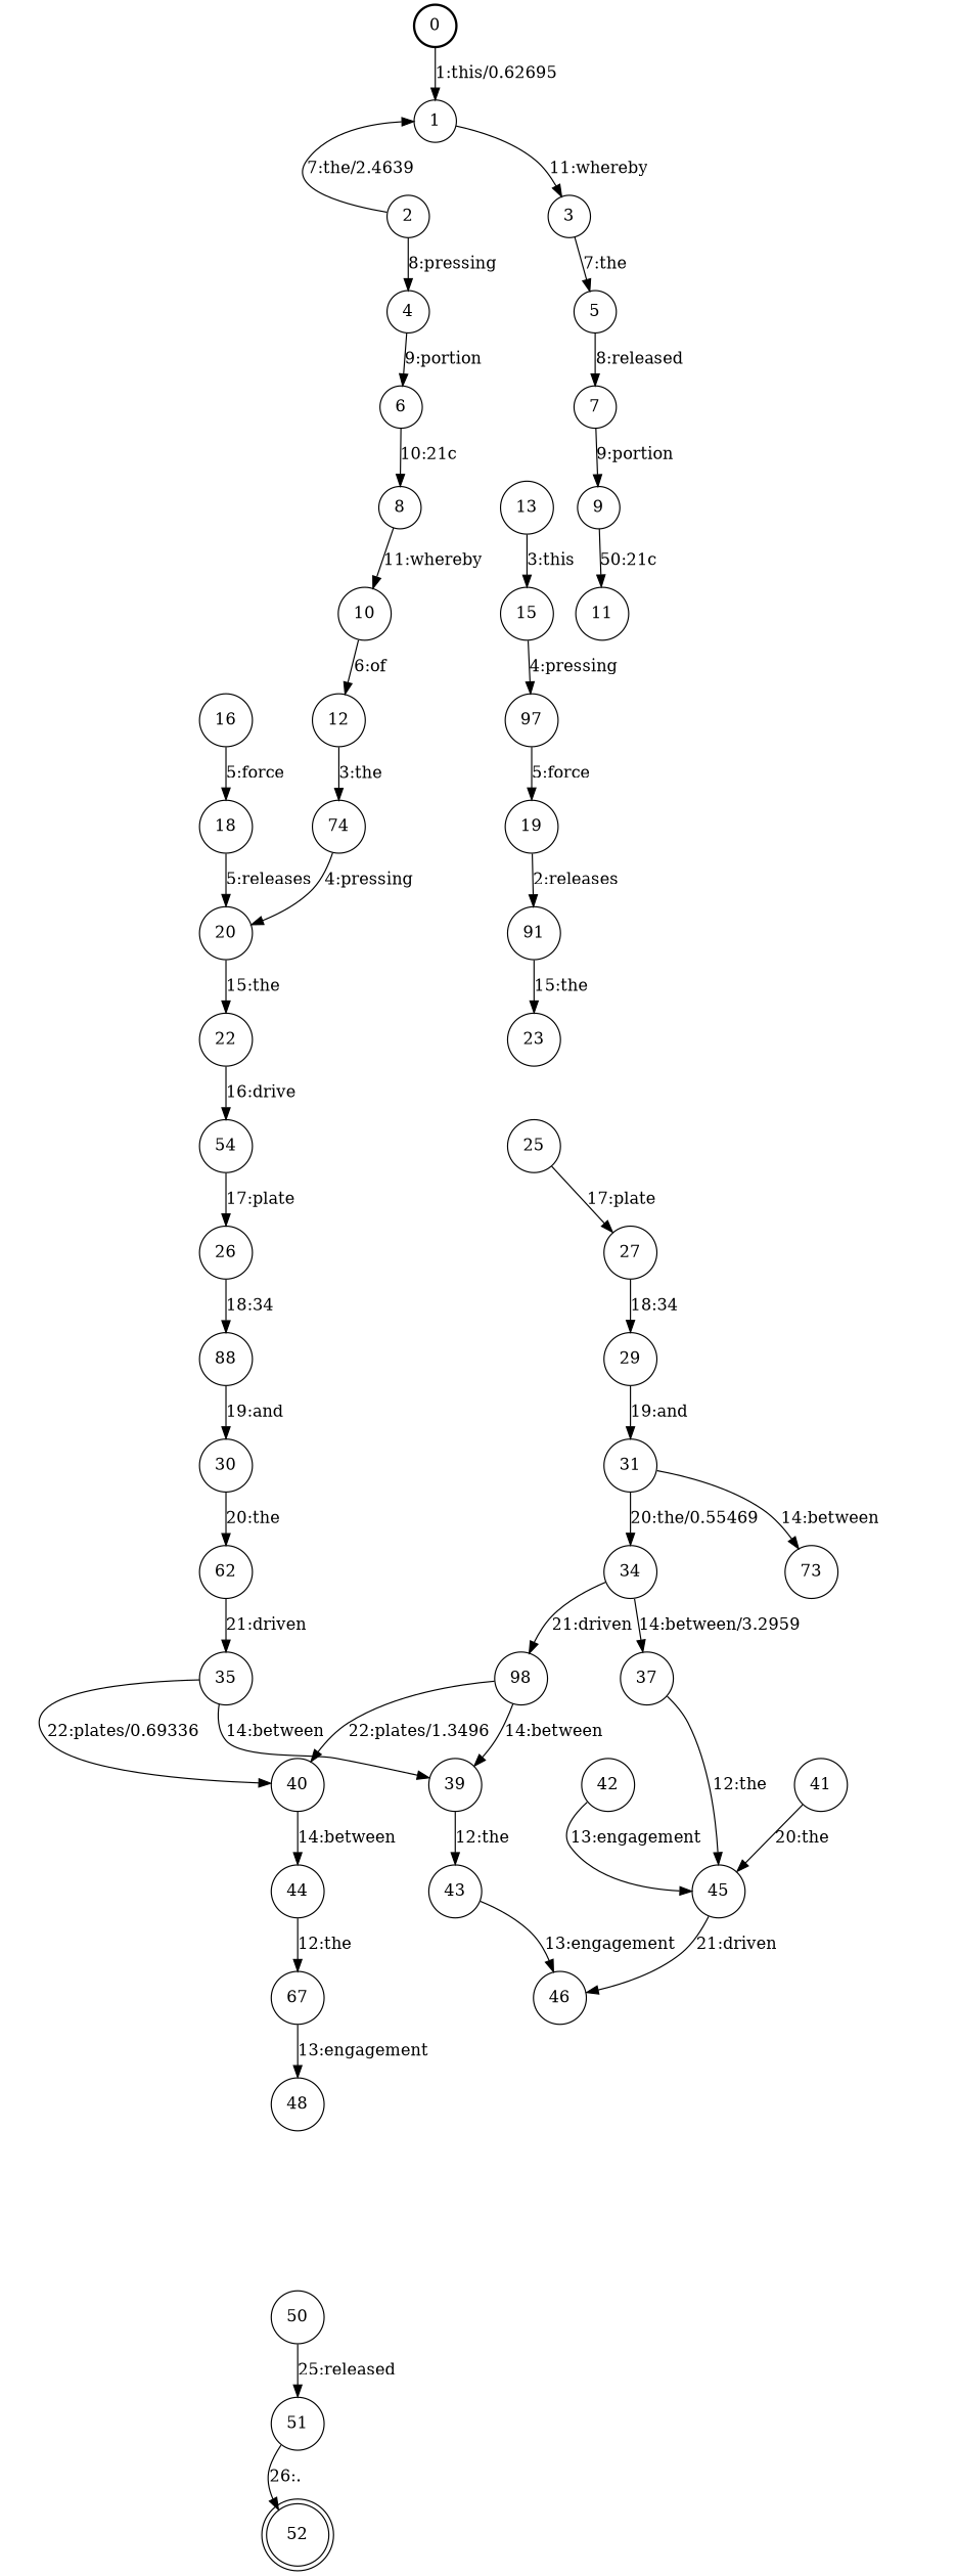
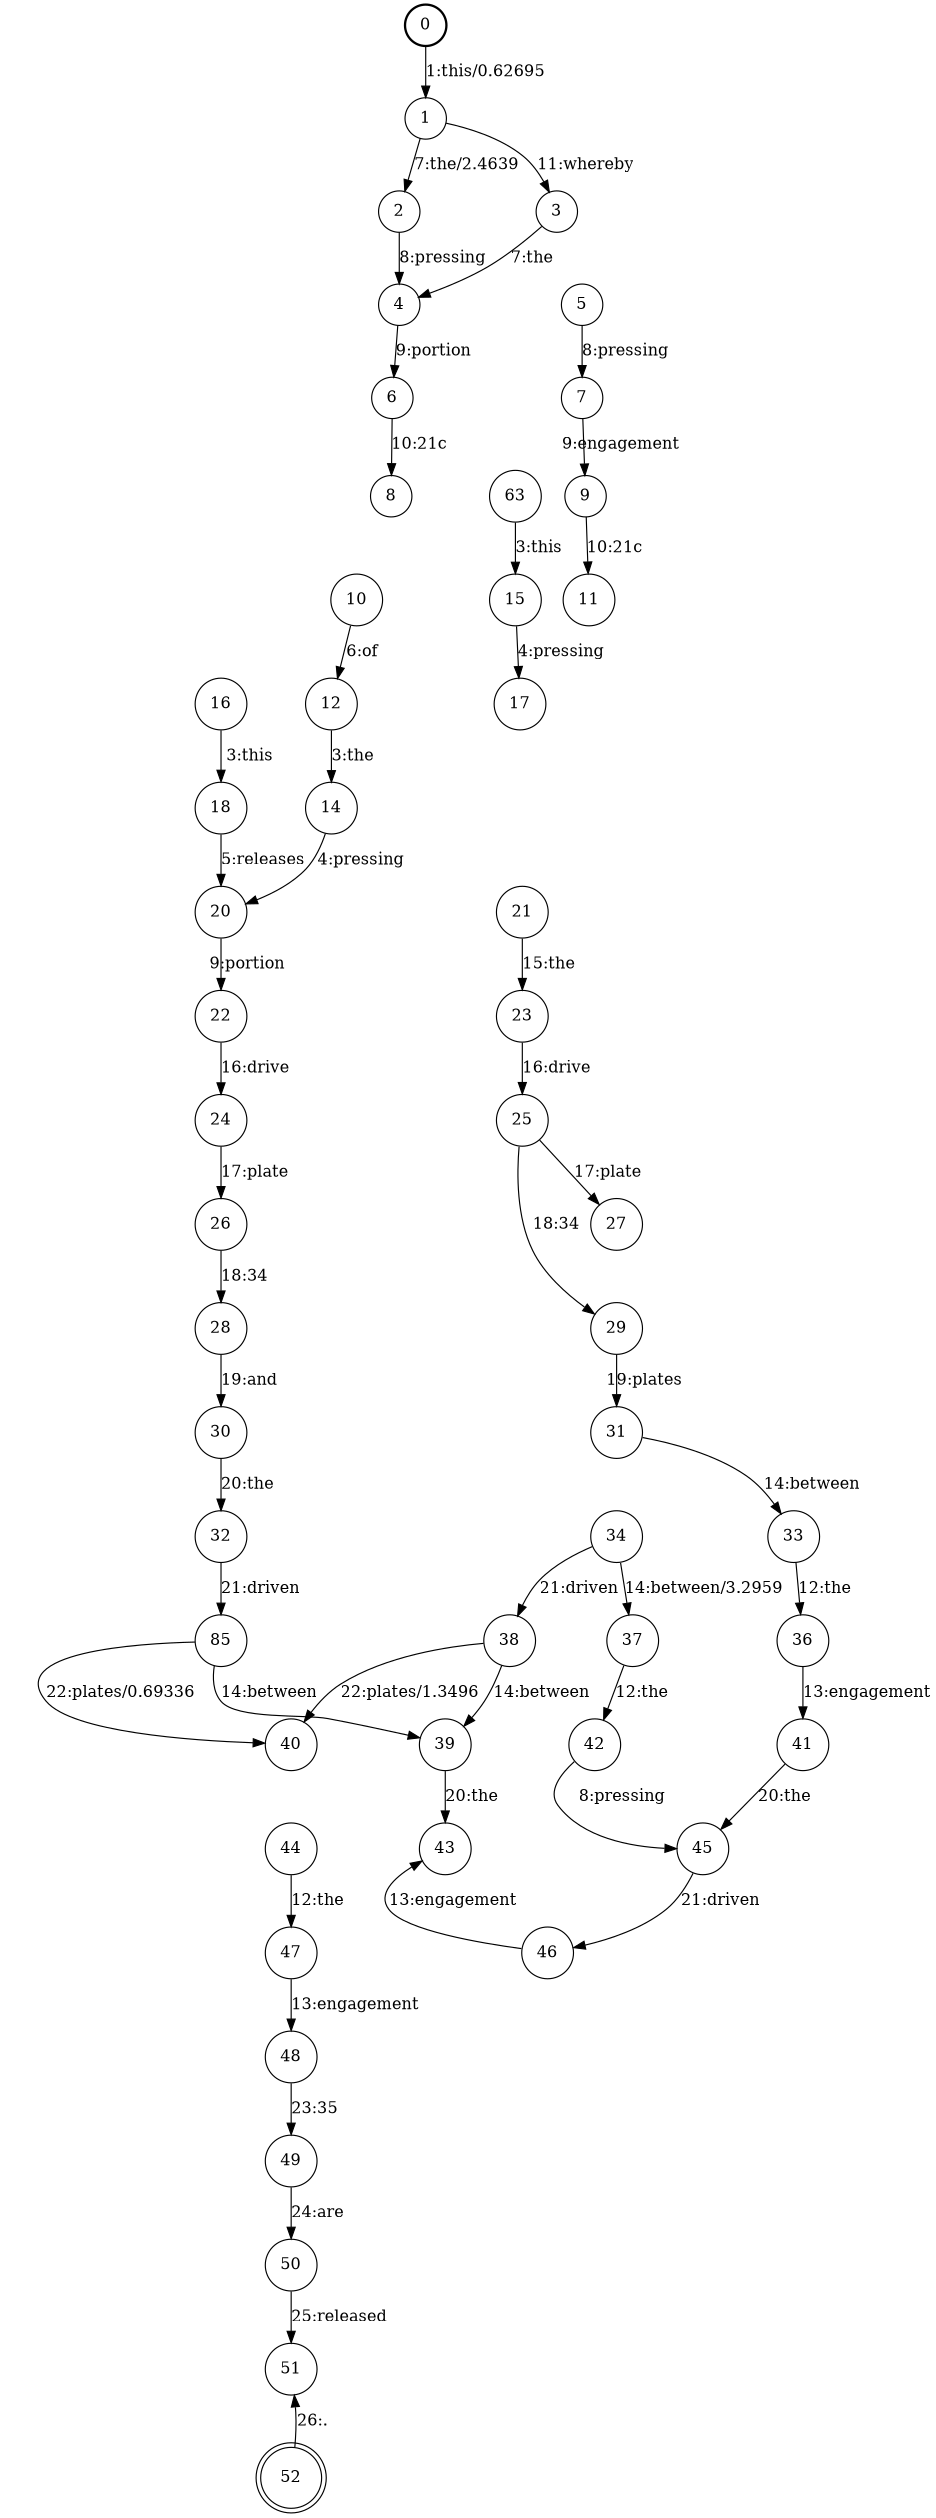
  digraph {
    fontname="DejaVu Serif"
    nodesep=0.25
    rankdir=TB
    ranksep=0.4
    node [fontname="DejaVu Serif" fontsize=14 shape=circle style=solid]
    edge [fontname="DejaVu Serif" fontsize=14]
    n1 [label=0 style=bold]
    n2 [label=1]
    n3 [label=2]
    n4 [label=3]
    n5 [label=4]
    n6 [label=5]
    n7 [label=6]
    n8 [label=7]
    n9 [label=8]
    n10 [label=9]
    n11 [label=10]
    n12 [label=11]
    n13 [label=12]
-   n14 [label=74]
-   n15 [label=13]
+   n14 [label=14]
+   n15 [label=63]
    n16 [label=15]
    n17 [label=20]
-   n18 [label=97]
+   n18 [label=17]
    n19 [label=16]
    n20 [label=18]
-   n21 [label=19]
-   n22 [label=91]
+   n22 [label=21]
    n23 [label=22]
    n24 [label=23]
-   n25 [label=54]
+   n25 [label=24]
    n26 [label=25]
    n27 [label=26]
    n28 [label=27]
-   n29 [label=88]
+   n29 [label=28]
    n30 [label=29]
    n31 [label=30]
    n32 [label=31]
-   n33 [label=62]
+   n33 [label=32]
    n34 [label=34]
-   n35 [label=73]
-   n36 [label=35]
+   n35 [label=33]
+   n36 [label=85]
    n37 [label=37]
-   n38 [label=98]
+   n38 [label=38]
+   n39 [label=36]
    n40 [label=39]
    n41 [label=40]
    n42 [label=42]
    n43 [label=41]
    n44 [label=43]
    n45 [label=44]
    n46 [label=45]
    n47 [label=46]
-   n48 [label=67]
+   n48 [label=47]
    n49 [label=48]
+   n50 [label=49]
    n51 [label=50]
    n52 [label=51]
    n53 [label=52 shape=doublecircle]
    n1 -> n2 [label="1:this/0.62695"]
-   n3 -> n2 [label="7:the/2.4639"]
+   n2 -> n3 [label="7:the/2.4639"]
    n2 -> n4 [label="11:whereby"]
    n3 -> n5 [label="8:pressing"]
-   n4 -> n6 [label="7:the"]
+   n4 -> n5 [label="7:the"]
    n5 -> n7 [label="9:portion"]
-   n6 -> n8 [label="8:released"]
+   n6 -> n8 [label="8:pressing"]
    n7 -> n9 [label="10:21c"]
-   n8 -> n10 [label="9:portion"]
-   n9 -> n11 [label="11:whereby"]
-   n10 -> n12 [label="50:21c"]
+   n8 -> n10 [label="9:engagement"]
+   n10 -> n12 [label="10:21c"]
    n11 -> n13 [label="6:of"]
    n13 -> n14 [label="3:the"]
    n14 -> n17 [label="4:pressing"]
    n15 -> n16 [label="3:this"]
    n16 -> n18 [label="4:pressing"]
-   n17 -> n23 [label="15:the"]
-   n18 -> n21 [label="5:force"]
-   n19 -> n20 [label="5:force"]
+   n17 -> n23 [label="9:portion"]
+   n19 -> n20 [label="3:this"]
    n20 -> n17 [label="5:releases"]
-   n21 -> n22 [label="2:releases"]
    n22 -> n24 [label="15:the"]
    n23 -> n25 [label="16:drive"]
+   n24 -> n26 [label="16:drive"]
    n25 -> n27 [label="17:plate"]
    n26 -> n28 [label="17:plate"]
    n27 -> n29 [label="18:34"]
-   n28 -> n30 [label="18:34"]
+   n26 -> n30 [label="18:34"]
    n29 -> n31 [label="19:and"]
-   n30 -> n32 [label="19:and"]
+   n30 -> n32 [label="19:plates"]
    n31 -> n33 [label="20:the"]
-   n32 -> n34 [label="20:the/0.55469"]
    n32 -> n35 [label="14:between"]
    n33 -> n36 [label="21:driven"]
    n34 -> n37 [label="14:between/3.2959"]
    n34 -> n38 [label="21:driven"]
+   n35 -> n39 [label="12:the"]
    n36 -> n40 [label="14:between"]
    n36 -> n41 [label="22:plates/0.69336"]
-   n37 -> n46 [label="12:the"]
+   n37 -> n42 [label="12:the"]
    n38 -> n40 [label="14:between"]
    n38 -> n41 [label="22:plates/1.3496"]
-   n40 -> n44 [label="12:the"]
-   n41 -> n45 [label="14:between"]
-   n42 -> n46 [label="13:engagement"]
+   n39 -> n43 [label="13:engagement"]
+   n40 -> n44 [label="20:the"]
+   n42 -> n46 [label="8:pressing"]
    n43 -> n46 [label="20:the"]
-   n44 -> n47 [label="13:engagement"]
+   n47 -> n44 [label="13:engagement"]
    n45 -> n48 [label="12:the"]
    n46 -> n47 [label="21:driven"]
    n48 -> n49 [label="13:engagement"]
+   n49 -> n50 [label="23:35"]
+   n50 -> n51 [label="24:are"]
    n51 -> n52 [label="25:released"]
-   n52 -> n53 [label="26:."]
+   n53 -> n52 [label="26:."]
  }
